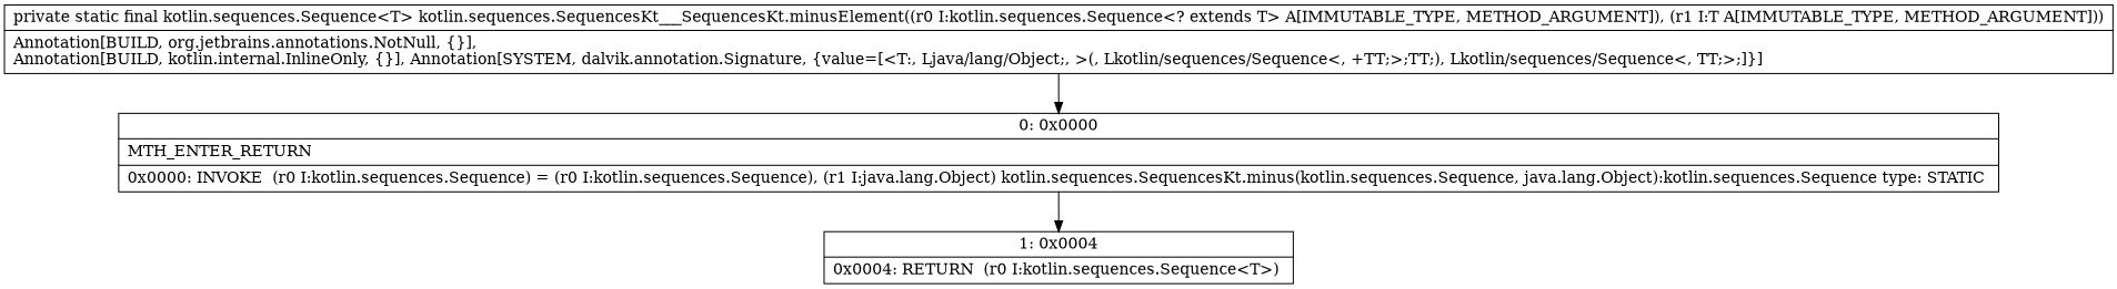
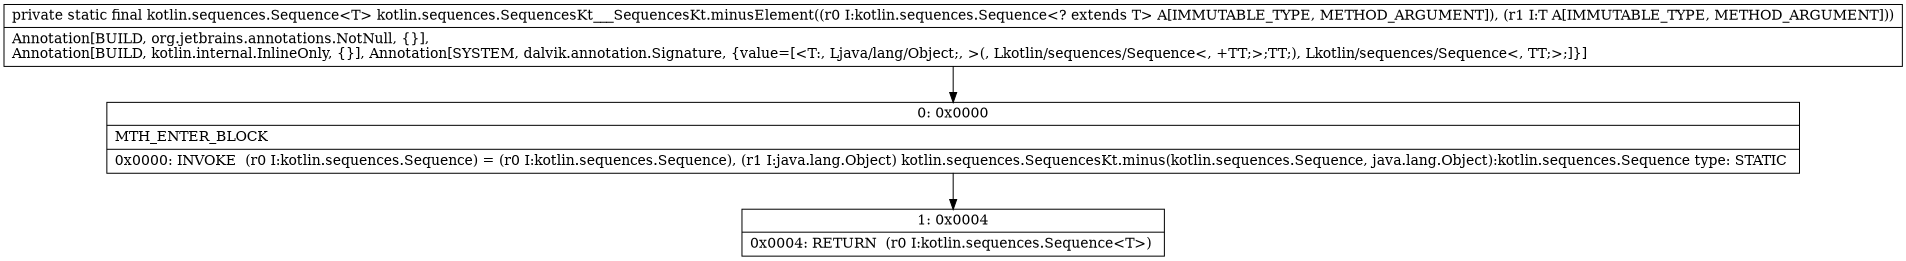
  digraph {
    node [shape=record]
-   n1 [label="{0\:\ 0x0000|MTH_ENTER_RETURN\l|0x0000: INVOKE  (r0 I:kotlin.sequences.Sequence) = (r0 I:kotlin.sequences.Sequence), (r1 I:java.lang.Object) kotlin.sequences.SequencesKt.minus(kotlin.sequences.Sequence, java.lang.Object):kotlin.sequences.Sequence type: STATIC \l}"]
+   n1 [label="{0\:\ 0x0000|MTH_ENTER_BLOCK\l|0x0000: INVOKE  (r0 I:kotlin.sequences.Sequence) = (r0 I:kotlin.sequences.Sequence), (r1 I:java.lang.Object) kotlin.sequences.SequencesKt.minus(kotlin.sequences.Sequence, java.lang.Object):kotlin.sequences.Sequence type: STATIC \l}"]
    n2 [label="{1\:\ 0x0004|0x0004: RETURN  (r0 I:kotlin.sequences.Sequence\<T\>) \l}"]
    n3 [label="{private static final kotlin.sequences.Sequence\<T\> kotlin.sequences.SequencesKt___SequencesKt.minusElement((r0 I:kotlin.sequences.Sequence\<? extends T\> A[IMMUTABLE_TYPE, METHOD_ARGUMENT]), (r1 I:T A[IMMUTABLE_TYPE, METHOD_ARGUMENT]))  | Annotation[BUILD, org.jetbrains.annotations.NotNull, \{\}], \lAnnotation[BUILD, kotlin.internal.InlineOnly, \{\}], Annotation[SYSTEM, dalvik.annotation.Signature, \{value=[\<T:, Ljava\/lang\/Object;, \>(, Lkotlin\/sequences\/Sequence\<, +TT;\>;TT;), Lkotlin\/sequences\/Sequence\<, TT;\>;]\}]\l}"]
    n1 -> n2
    n3 -> n1
  }
